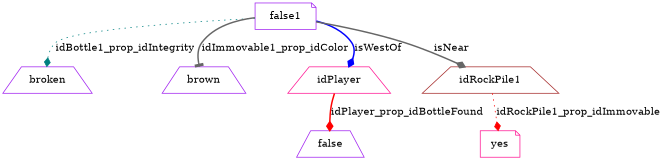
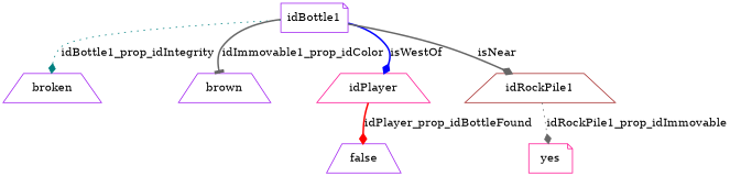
  strict digraph {
    node [color=purple shape=trapezium]
    edge [arrowhead=diamond color=gray40 edge_type=property style=bold]
-   idBottle1 [node_type=entity_node root=root shape=note label=false1]
+   idBottle1 [node_type=entity_node root=root shape=note]
    broken
    brown
    idPlayer [color=deeppink]
    idRockPile1 [color=brown]
    false
    yes [color=deeppink shape=note]
    idBottle1 -> broken [color=teal label=idBottle1_prop_idIntegrity style=dotted]
    idBottle1 -> brown [arrowhead=tee label=idImmovable1_prop_idColor]
    idBottle1 -> idPlayer [color=blue edge_type=relationship label=isWestOf]
    idBottle1 -> idRockPile1 [edge_type=relationship label=isNear]
    idPlayer -> false [color=red label=idPlayer_prop_idBottleFound]
-   idRockPile1 -> yes [color=red label=idRockPile1_prop_idImmovable style=dotted]
+   idRockPile1 -> yes [label=idRockPile1_prop_idImmovable style=dotted]
  }
